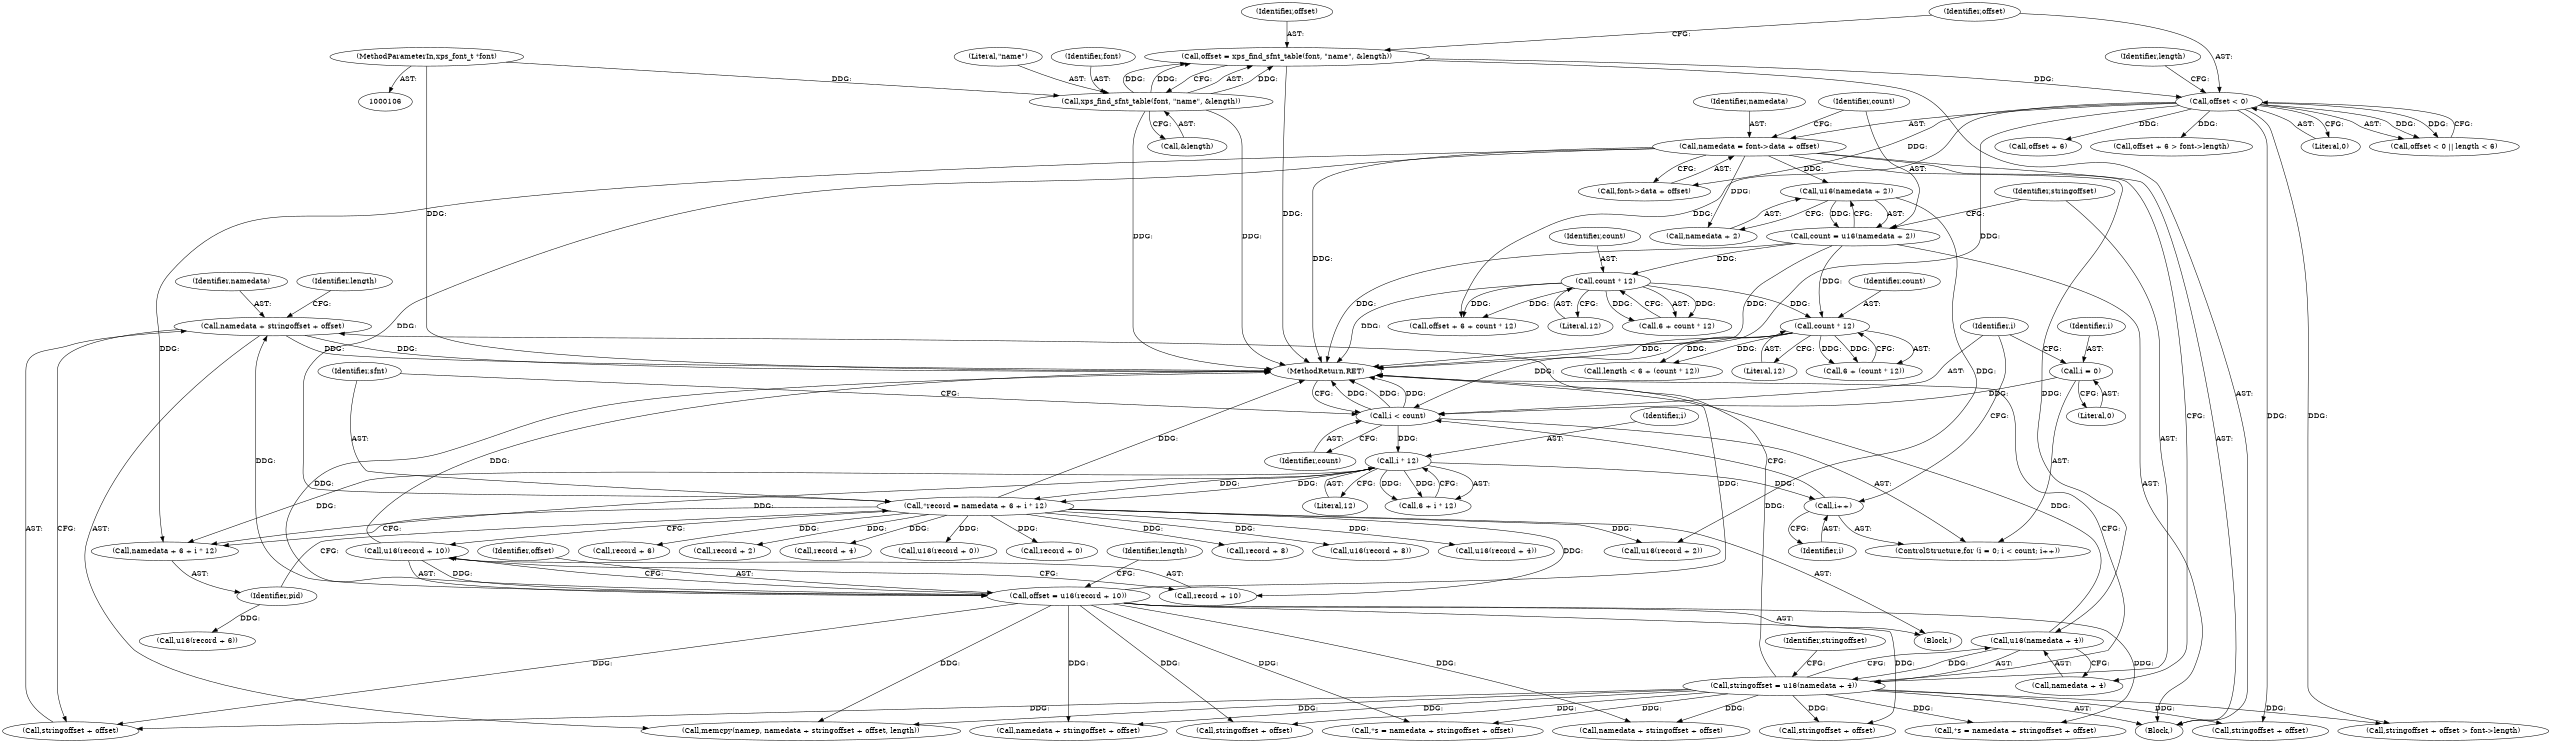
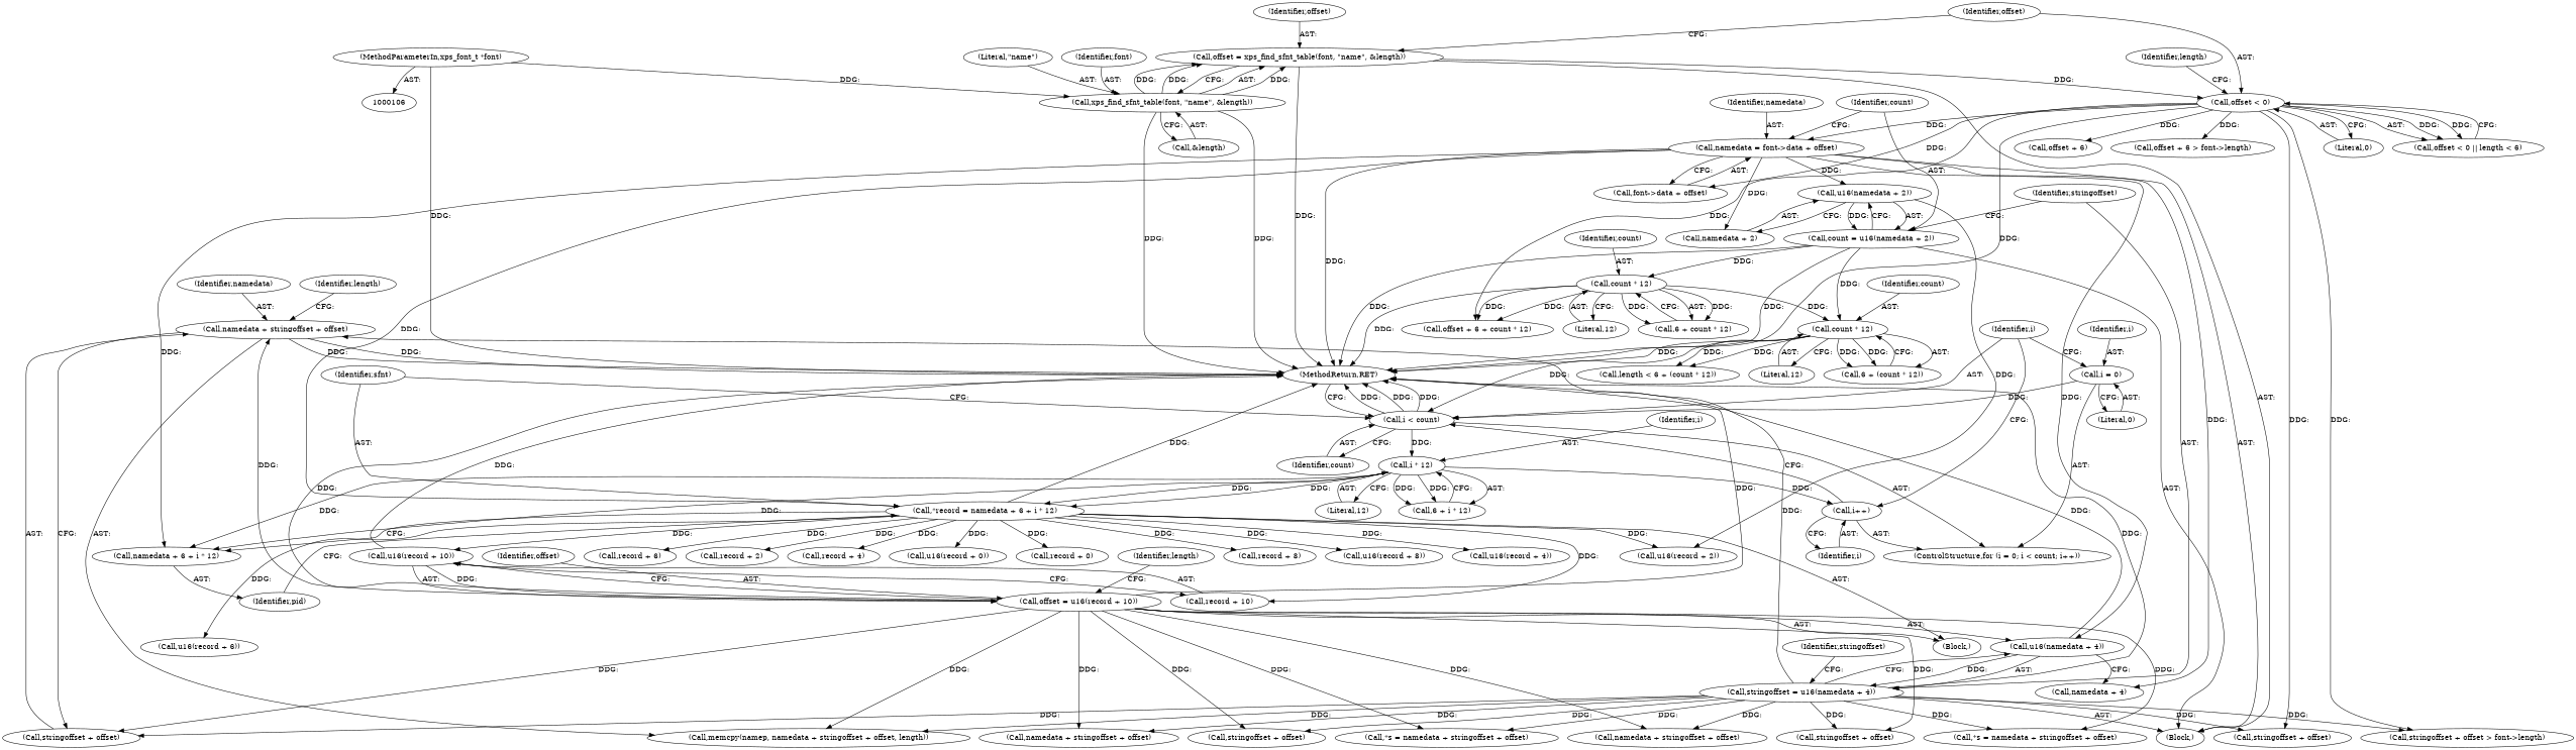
  digraph {
    n1 [label="(Call,namedata + stringoffset + offset)"]
    n2 [label="(Call,memcpy(namep, namedata + stringoffset + offset, length))"]
    n3 [label="(Call,stringoffset + offset)"]
    n4 [label="(MethodReturn,RET)"]
    n5 [label="(Call,i < count)"]
    n6 [label="(Call,stringoffset = u16(namedata + 4))"]
    n7 [label="(Call,u16(namedata + 4))"]
    n8 [label="(Call,*s = namedata + stringoffset + offset)"]
    n9 [label="(Call,stringoffset + offset)"]
    n10 [label="(Call,stringoffset + offset > font->length)"]
    n11 [label="(Call,namedata + stringoffset + offset)"]
    n12 [label="(Call,stringoffset + offset)"]
    n13 [label="(Call,namedata + stringoffset + offset)"]
    n14 [label="(Call,*s = namedata + stringoffset + offset)"]
    n15 [label="(Block,)"]
    n16 [label="(Call,stringoffset + offset)"]
    n17 [label="(Call,namedata + 4)"]
    n18 [label="(Call,namedata = font->data + offset)"]
    n19 [label="(Call,*record = namedata + 6 + i * 12)"]
    n20 [label="(Call,u16(namedata + 2))"]
    n21 [label="(Call,namedata + 6 + i * 12)"]
    n22 [label="(Call,namedata + 2)"]
    n23 [label="(Call,font->data + offset)"]
    n24 [label="(Call,u16(record + 10))"]
    n25 [label="(Block,)"]
    n26 [label="(Call,record + 10)"]
    n27 [label="(Call,u16(record + 6))"]
    n28 [label="(Call,u16(record + 8))"]
    n29 [label="(Call,u16(record + 4))"]
    n30 [label="(Call,record + 6)"]
    n31 [label="(Call,record + 2)"]
    n32 [label="(Call,record + 4)"]
    n33 [label="(Call,u16(record + 0))"]
    n34 [label="(Call,u16(record + 2))"]
    n35 [label="(Call,record + 0)"]
    n36 [label="(Call,record + 8)"]
    n37 [label="(Call,count = u16(namedata + 2))"]
    n38 [label="(Identifier,pid)"]
    n39 [label="(Call,offset < 0)"]
    n40 [label="(Call,offset + 6)"]
    n41 [label="(Call,offset + 6 > font->length)"]
    n42 [label="(Call,offset < 0 || length < 6)"]
    n43 [label="(Call,offset + 6 + count * 12)"]
    n44 [label="(Literal,0)"]
    n45 [label="(Call,offset = xps_find_sfnt_table(font, \"name\", &length))"]
    n46 [label="(Call,xps_find_sfnt_table(font, \"name\", &length))"]
    n47 [label="(Call,&length)"]
    n48 [label="(MethodParameterIn,xps_font_t *font)"]
    1000106
    n50 [label="(Call,offset = u16(record + 10))"]
    n51 [label="(Call,i * 12)"]
    n52 [label="(Call,i++)"]
    n53 [label="(Call,6 + i * 12)"]
    n54 [label="(Literal,12)"]
    n55 [label="(ControlStructure,for (i = 0; i < count; i++))"]
    n56 [label="(Identifier,i)"]
    n57 [label="(Identifier,count)"]
    n58 [label="(Call,i = 0)"]
    n59 [label="(Literal,0)"]
    n60 [label="(Call,count * 12)"]
    n61 [label="(Literal,12)"]
    n62 [label="(Call,6 + (count * 12))"]
    n63 [label="(Call,length < 6 + (count * 12))"]
    n64 [label="(Call,count * 12)"]
    n65 [label="(Literal,12)"]
    n66 [label="(Call,6 + count * 12)"]
    n67 [label="(Identifier,stringoffset)"]
    n68 [label="(Identifier,length)"]
    n69 [label="(Identifier,count)"]
    n70 [label="(Identifier,offset)"]
    n71 [label="(Identifier,offset)"]
    n72 [label="(Identifier,i)"]
    n73 [label="(Identifier,i)"]
    n74 [label="(Identifier,sfnt)"]
    n75 [label="(Identifier,stringoffset)"]
    n76 [label="(Identifier,count)"]
    n77 [label="(Literal,\"name\")"]
    n78 [label="(Identifier,font)"]
    n79 [label="(Identifier,offset)"]
    n80 [label="(Identifier,count)"]
    n81 [label="(Identifier,length)"]
    n82 [label="(Identifier,i)"]
    n83 [label="(Identifier,namedata)"]
    n84 [label="(Identifier,length)"]
    n85 [label="(Identifier,namedata)"]
    n1 -> n2 [label="AST: "]
    n1 -> n3 [label="CFG: "]
    n1 -> n4 [label="DDG: "]
    n1 -> n4 [label="DDG: "]
    n3 -> n1 [label="AST: "]
    n4 -> n5 [label="CFG: "]
    n5 -> n4 [label="DDG: "]
    n5 -> n4 [label="DDG: "]
    n5 -> n4 [label="DDG: "]
    n5 -> n51 [label="DDG: "]
    n5 -> n55 [label="AST: "]
    n5 -> n57 [label="CFG: "]
    n6 -> n1 [label="DDG: "]
    n6 -> n2 [label="DDG: "]
    n6 -> n3 [label="DDG: "]
-   n6 -> n4 [label="CFG: "]
+   n6 -> n4 [label="DDG: "]
    n6 -> n7 [label="CFG: "]
    n6 -> n8 [label="DDG: "]
    n6 -> n9 [label="DDG: "]
    n6 -> n10 [label="DDG: "]
    n6 -> n11 [label="DDG: "]
    n6 -> n12 [label="DDG: "]
    n6 -> n13 [label="DDG: "]
    n6 -> n14 [label="DDG: "]
    n6 -> n15 [label="AST: "]
    n6 -> n16 [label="DDG: "]
    n7 -> n4 [label="DDG: "]
    n7 -> n6 [label="AST: "]
    n7 -> n6 [label="DDG: "]
    n7 -> n17 [label="CFG: "]
-   n17 -> n7 [label="AST: "]
+   n50 -> n7 [label="AST: "]
    n18 -> n4 [label="DDG: "]
    n18 -> n7 [label="DDG: "]
    n18 -> n15 [label="AST: "]
-   n18 -> n17 [label="CFG: "]
+   n18 -> n17 [label="DDG: "]
    n18 -> n19 [label="DDG: "]
    n18 -> n20 [label="DDG: "]
    n18 -> n21 [label="DDG: "]
    n18 -> n22 [label="DDG: "]
    n18 -> n23 [label="CFG: "]
    n19 -> n4 [label="DDG: "]
    n19 -> n21 [label="CFG: "]
-   n19 -> n24 [label="CFG: "]
+   n19 -> n24 [label="DDG: "]
    n19 -> n25 [label="AST: "]
    n19 -> n26 [label="DDG: "]
-   n38 -> n27 [label="DDG: "]
+   n19 -> n27 [label="DDG: "]
    n19 -> n28 [label="DDG: "]
    n19 -> n29 [label="DDG: "]
    n19 -> n30 [label="DDG: "]
    n19 -> n31 [label="DDG: "]
    n19 -> n32 [label="DDG: "]
    n19 -> n33 [label="DDG: "]
    n19 -> n34 [label="DDG: "]
    n19 -> n35 [label="DDG: "]
    n19 -> n36 [label="DDG: "]
    n20 -> n22 [label="CFG: "]
    n20 -> n34 [label="DDG: "]
    n20 -> n37 [label="AST: "]
    n20 -> n37 [label="DDG: "]
    n21 -> n38 [label="AST: "]
    n22 -> n20 [label="AST: "]
    n23 -> n18 [label="AST: "]
    n24 -> n4 [label="DDG: "]
    n24 -> n26 [label="CFG: "]
    n24 -> n50 [label="AST: "]
    n24 -> n50 [label="DDG: "]
    n26 -> n24 [label="AST: "]
    n37 -> n4 [label="DDG: "]
    n37 -> n4 [label="DDG: "]
    n37 -> n15 [label="AST: "]
    n37 -> n20 [label="CFG: "]
    n37 -> n60 [label="DDG: "]
    n37 -> n64 [label="DDG: "]
    n38 -> n19 [label="CFG: "]
    n39 -> n4 [label="DDG: "]
    n39 -> n10 [label="DDG: "]
    n39 -> n16 [label="DDG: "]
-   n39 -> n18 [label="AST: "]
+   n39 -> n18 [label="DDG: "]
    n39 -> n23 [label="DDG: "]
    n39 -> n40 [label="DDG: "]
    n39 -> n41 [label="DDG: "]
    n39 -> n42 [label="AST: "]
    n39 -> n42 [label="DDG: "]
    n39 -> n42 [label="DDG: "]
    n39 -> n43 [label="DDG: "]
    n39 -> n44 [label="CFG: "]
    n42 -> n39 [label="CFG: "]
    n44 -> n39 [label="AST: "]
    n45 -> n4 [label="DDG: "]
    n45 -> n15 [label="AST: "]
    n45 -> n39 [label="DDG: "]
    n45 -> n46 [label="CFG: "]
    n46 -> n4 [label="DDG: "]
    n46 -> n4 [label="DDG: "]
    n46 -> n45 [label="AST: "]
    n46 -> n45 [label="DDG: "]
    n46 -> n45 [label="DDG: "]
    n46 -> n45 [label="DDG: "]
    n46 -> n47 [label="CFG: "]
    n47 -> n46 [label="AST: "]
    n48 -> n4 [label="DDG: "]
    n48 -> n46 [label="DDG: "]
    n48 -> 1000106 [label="AST: "]
    n50 -> n1 [label="DDG: "]
    n50 -> n2 [label="DDG: "]
    n50 -> n3 [label="DDG: "]
    n50 -> n4 [label="DDG: "]
    n50 -> n4 [label="DDG: "]
    n50 -> n8 [label="DDG: "]
    n50 -> n9 [label="DDG: "]
    n50 -> n11 [label="DDG: "]
    n50 -> n12 [label="DDG: "]
    n50 -> n13 [label="DDG: "]
    n50 -> n14 [label="DDG: "]
    n50 -> n24 [label="CFG: "]
    n50 -> n25 [label="AST: "]
    n51 -> n19 [label="DDG: "]
    n51 -> n19 [label="DDG: "]
    n51 -> n21 [label="DDG: "]
    n51 -> n21 [label="DDG: "]
    n51 -> n52 [label="DDG: "]
    n51 -> n53 [label="AST: "]
    n51 -> n53 [label="DDG: "]
    n51 -> n53 [label="DDG: "]
    n51 -> n54 [label="CFG: "]
    n52 -> n5 [label="CFG: "]
    n52 -> n55 [label="AST: "]
    n52 -> n56 [label="CFG: "]
    n53 -> n51 [label="CFG: "]
    n54 -> n51 [label="AST: "]
    n56 -> n52 [label="AST: "]
    n57 -> n5 [label="AST: "]
    n58 -> n5 [label="DDG: "]
    n58 -> n55 [label="AST: "]
    n58 -> n59 [label="CFG: "]
    n59 -> n58 [label="AST: "]
    n60 -> n4 [label="DDG: "]
    n60 -> n5 [label="DDG: "]
    n60 -> n61 [label="CFG: "]
    n60 -> n62 [label="AST: "]
    n60 -> n62 [label="DDG: "]
    n60 -> n62 [label="DDG: "]
    n60 -> n63 [label="DDG: "]
    n60 -> n63 [label="DDG: "]
    n61 -> n60 [label="AST: "]
    n62 -> n60 [label="CFG: "]
    n64 -> n4 [label="DDG: "]
    n64 -> n43 [label="DDG: "]
    n64 -> n43 [label="DDG: "]
    n64 -> n60 [label="DDG: "]
    n64 -> n65 [label="CFG: "]
    n64 -> n66 [label="AST: "]
    n64 -> n66 [label="DDG: "]
    n64 -> n66 [label="DDG: "]
    n65 -> n64 [label="AST: "]
    n66 -> n64 [label="CFG: "]
    n67 -> n6 [label="AST: "]
    n67 -> n37 [label="CFG: "]
    n68 -> n1 [label="CFG: "]
    n69 -> n64 [label="AST: "]
    n70 -> n45 [label="AST: "]
    n71 -> n50 [label="AST: "]
    n72 -> n58 [label="AST: "]
    n73 -> n5 [label="AST: "]
    n73 -> n52 [label="CFG: "]
    n73 -> n58 [label="CFG: "]
    n74 -> n5 [label="CFG: "]
    n74 -> n19 [label="AST: "]
    n75 -> n6 [label="CFG: "]
    n76 -> n60 [label="AST: "]
    n77 -> n46 [label="AST: "]
    n78 -> n46 [label="AST: "]
    n79 -> n39 [label="AST: "]
    n79 -> n45 [label="CFG: "]
    n80 -> n18 [label="CFG: "]
    n80 -> n37 [label="AST: "]
    n81 -> n39 [label="CFG: "]
    n82 -> n51 [label="AST: "]
    n83 -> n18 [label="AST: "]
    n84 -> n50 [label="CFG: "]
    n85 -> n1 [label="AST: "]
  }
